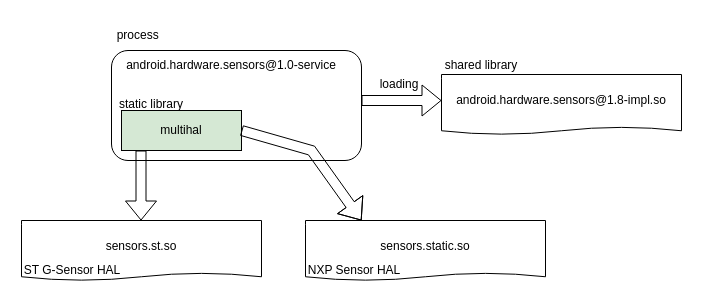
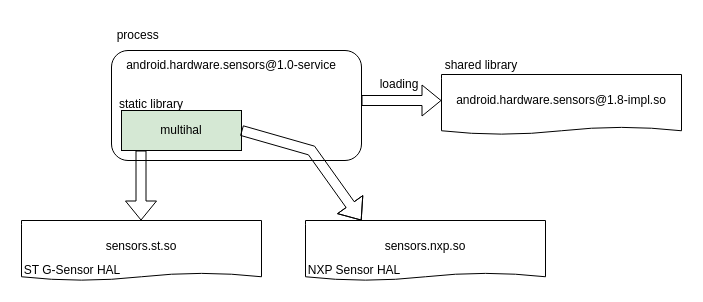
  <mxCell id="0" />
  <mxCell id="1" parent="0" />
  <mxCell id="2" value="" style="rounded=1;whiteSpace=wrap;html=1;align=left;" vertex="1" parent="1"><mxGeometry x="111" y="50" width="250" height="110" as="geometry" /></mxCell>
  <mxCell id="3" value="process&amp;nbsp;&amp;nbsp;" style="text;html=1;strokeColor=none;fillColor=none;align=center;verticalAlign=middle;whiteSpace=wrap;rounded=0;" vertex="1" parent="1"><mxGeometry x="111" y="20" width="60" height="30" as="geometry" /></mxCell>
  <mxCell id="4" value="multihal" style="rounded=0;whiteSpace=wrap;html=1;fillColor=#d5e8d4;" vertex="1" parent="1"><mxGeometry x="121" y="110" width="120" height="40" as="geometry" /></mxCell>
  <mxCell id="5" value="static library" style="text;html=1;strokeColor=none;fillColor=none;align=center;verticalAlign=middle;whiteSpace=wrap;rounded=0;" vertex="1" parent="1"><mxGeometry x="111" y="89" width="80" height="30" as="geometry" /></mxCell>
  <mxCell id="6" value="android.hardware.sensors@1.0-service" style="text;html=1;strokeColor=none;fillColor=none;align=center;verticalAlign=middle;whiteSpace=wrap;rounded=0;" vertex="1" parent="1"><mxGeometry x="111" y="50" width="240" height="30" as="geometry" /></mxCell>
  <mxCell id="7" value="android.hardware.sensors@1.8-impl.so" style="shape=document;whiteSpace=wrap;html=1;boundedLbl=1;size=0.125;" vertex="1" parent="1"><mxGeometry x="441" y="74" width="240" height="60" as="geometry" /></mxCell>
  <mxCell id="8" value="shared library" style="text;html=1;strokeColor=none;fillColor=none;align=center;verticalAlign=middle;whiteSpace=wrap;rounded=0;" vertex="1" parent="1"><mxGeometry x="441" y="50" width="80" height="30" as="geometry" /></mxCell>
  <mxCell id="9" value="" style="shape=flexArrow;endArrow=classic;html=1;rounded=0;" edge="1" parent="1"><mxGeometry width="50" height="50" relative="1" as="geometry"><mxPoint x="361" y="100" as="sourcePoint" /><mxPoint x="441" y="100" as="targetPoint" /></mxGeometry></mxCell>
  <mxCell id="10" value="loading" style="text;html=1;strokeColor=none;fillColor=none;align=center;verticalAlign=middle;whiteSpace=wrap;rounded=0;" vertex="1" parent="1"><mxGeometry x="369" y="74" width="60" height="20" as="geometry" /></mxCell>
  <mxCell id="11" value="" style="shape=flexArrow;endArrow=classic;html=1;rounded=0;" edge="1" parent="1"><mxGeometry width="50" height="50" relative="1" as="geometry"><mxPoint x="140.5" y="150" as="sourcePoint" /><mxPoint x="140.5" y="220" as="targetPoint" /></mxGeometry></mxCell>
  <mxCell id="12" value="sensors.st.so" style="shape=document;whiteSpace=wrap;html=1;boundedLbl=1;size=0.125;" vertex="1" parent="1"><mxGeometry x="21" y="220" width="240" height="60" as="geometry" /></mxCell>
  <mxCell id="13" value="ST G-Sensor HAL" style="text;html=1;strokeColor=none;fillColor=none;align=center;verticalAlign=middle;whiteSpace=wrap;rounded=0;" vertex="1" parent="1"><mxGeometry x="20" y="260" width="104" height="20" as="geometry" /></mxCell>
  <mxCell id="14" value="" style="shape=flexArrow;endArrow=classic;html=1;rounded=0;" edge="1" parent="1"><mxGeometry width="50" height="50" relative="1" as="geometry"><mxPoint x="241" y="130" as="sourcePoint" /><mxPoint x="361" y="220" as="targetPoint" /><Array as="points"><mxPoint x="311" y="150" /></Array></mxGeometry></mxCell>
- <mxCell id="15" value="sensors.static.so" style="shape=document;whiteSpace=wrap;html=1;boundedLbl=1;size=0.125;" vertex="1" parent="1"><mxGeometry x="305" y="220" width="240" height="60" as="geometry" /></mxCell>
+ <mxCell id="15" value="sensors.nxp.so" style="shape=document;whiteSpace=wrap;html=1;boundedLbl=1;size=0.125;" vertex="1" parent="1"><mxGeometry x="305" y="220" width="240" height="60" as="geometry" /></mxCell>
  <mxCell id="16" value="NXP Sensor HAL" style="text;html=1;strokeColor=none;fillColor=none;align=center;verticalAlign=middle;whiteSpace=wrap;rounded=0;" vertex="1" parent="1"><mxGeometry x="299" y="260" width="110" height="20" as="geometry" /></mxCell>
